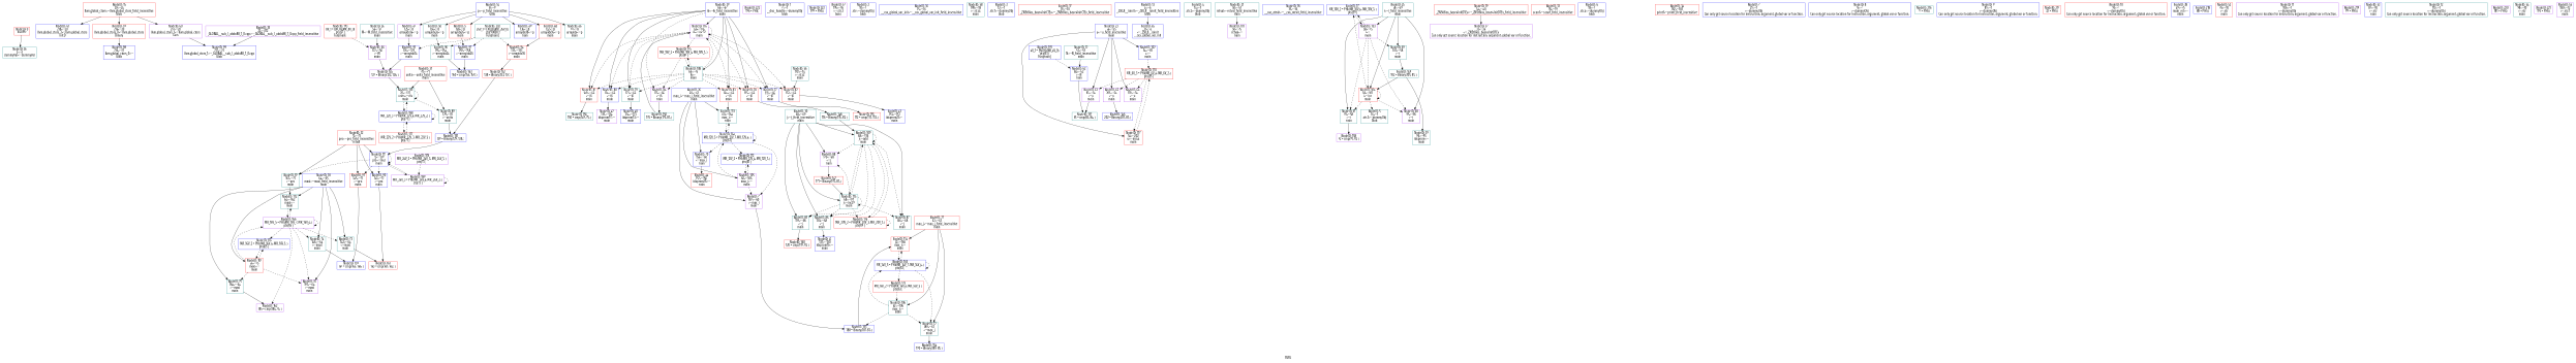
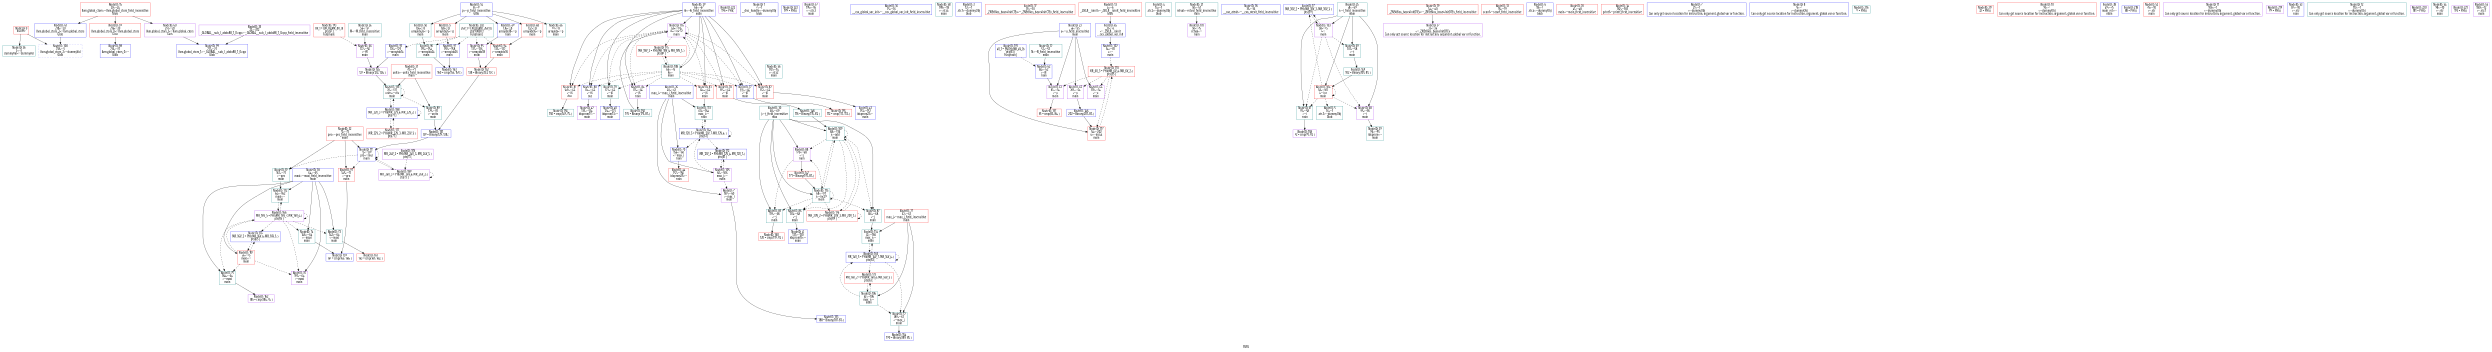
  digraph {
    fontname="Fira Sans"
    label=SVFG
    node [color=blue fontname="Fira Sans" shape=record]
    edge [fontname="Fira Sans" style=solid]
    n1 [color=red label="{NodeID: 0\nNullPtr}"]
    n2 [color=teal label="{NodeID: 36\n2\<--3\ndummyVal\<--dummyVal\n}"]
+   n3 [label="{NodeID: 100\n218\<--3\nllvm.global_ctors_2\<--dummyVal\nGlob }" style=dotted]
    n4 [label="{NodeID: 97\n159\<--158\n\<--arrayidx26\nmain\n}"]
    n5 [label="{NodeID: 163\n160 = cmp(155, 159, )\n}"]
    n6 [label="{NodeID: 14\n8\<--9\np\<--p_field_insensitive\nGlob }"]
    n7 [color=teal label="{NodeID: 46\n97\<--8\narrayidx\<--p\nmain\n}"]
-   n8 [color=purple label="{NodeID: 47\n125\<--8\narrayidx14\<--p\nmain\n}"]
    n9 [color=red label="{NodeID: 48\n132\<--8\narrayidx16\<--p\nmain\n}"]
    n10 [label="{NodeID: 49\n136\<--8\narrayidx18\<--p\nmain\n}"]
    n11 [color=teal label="{NodeID: 50\n154\<--8\narrayidx24\<--p\nmain\n}"]
    n12 [color=red label="{NodeID: 51\n158\<--8\narrayidx26\<--p\nmain\n}"]
    n13 [label="{NodeID: 93\n126\<--125\n\<--arrayidx14\nmain\n}"]
    n14 [color=red label="{NodeID: 94\n133\<--132\n\<--arrayidx16\nmain\n}"]
+   n15 [color=purple label="{NodeID: 95\n137\<--136\n\<--arrayidx18\nmain\n}"]
    n16 [color=teal label="{NodeID: 96\n155\<--154\n\<--arrayidx24\nmain\n}"]
    n17 [color=purple label="{NodeID: 145\n127 = Binary(122, 126, )\n}"]
    n18 [color=red label="{NodeID: 152\n138 = Binary(133, 137, )\n}"]
    n19 [label="{NodeID: 111\n72\<--139\npro\<--mul\nmain\n}"]
-   n20 [label="{NodeID: 90\n141\<--72\n\<--pro\nmain\n}"]
    n21 [color=red label="{NodeID: 91\n145\<--72\n\<--pro\nmain\n}"]
    n22 [color=teal label="{NodeID: 92\n162\<--72\n\<--pro\nmain\n}"]
    n23 [color=purple label="{NodeID: 189\nMR_24V_3 = PHI(MR_24V_4, MR_24V_2, )\npts\{73 \}\n}"]
    n24 [color=red label="{NodeID: 161\n143 = cmp(141, 142, )\n}"]
    n25 [label="{NodeID: 159\n147 = cmp(145, 146, )\n}"]
    n26 [color=teal label="{NodeID: 112\n64\<--162\nmaxi\<--\nmain\n}"]
    n27 [color=purple label="{NodeID: 166\nMR_16V_5 = PHI(MR_16V_7, MR_16V_4, )\npts\{65 \}\n}"]
    n28 [color=purple label="{NodeID: 178\nMR_24V_2 = PHI(MR_24V_3, MR_24V_1, )\npts\{73 \}\n}"]
    n29 [label="{NodeID: 28\n64\<--65\nmaxi\<--maxi_field_insensitive\nmain\n}"]
    n30 [color=teal label="{NodeID: 73\n142\<--64\n\<--maxi\nmain\n}"]
    n31 [color=teal label="{NodeID: 74\n146\<--64\n\<--maxi\nmain\n}"]
    n32 [color=teal label="{NodeID: 75\n184\<--64\n\<--maxi\nmain\n}"]
    n33 [color=purple label="{NodeID: 76\n191\<--64\n\<--maxi\nmain\n}"]
    n34 [color=red label="{NodeID: 107\n64\<--75\nmaxi\<--\nmain\n}"]
    n35 [color=purple label="{NodeID: 162\n185 = cmp(184, 75, )\n}"]
    n36 [label="{NodeID: 174\nMR_16V_2 = PHI(MR_16V_4, MR_16V_1, )\npts\{65 \}\n}"]
    n37 [color=purple label="{NodeID: 42\n135\<--134\nidxprom17\<--\nmain\n}"]
    n38 [color=purple label="{NodeID: 222\n196 = PHI()\n}"]
    n39 [color=teal label="{NodeID: 56\n192\<--14\n\<--.str.2\nmain\n}"]
    n40 [label="{NodeID: 153\n188 = Binary(187, 81, )\n}"]
    n41 [label="{NodeID: 70\n156\<--60\n\<--max_i\nmain\n}"]
    n42 [color=red label="{NodeID: 44\n157\<--156\nidxprom25\<--\nmain\n}"]
    n43 [color=purple label="{NodeID: 84\n175\<--66\n\<--i6\nmain\n}"]
    n44 [color=teal label="{NodeID: 150\n176 = Binary(175, 81, )\n}"]
    n45 [color=purple label="{NodeID: 116\n66\<--176\ni6\<--inc32\nmain\n}"]
    n46 [label="{NodeID: 77\n111\<--66\n\<--i6\nmain\n}"]
    n47 [color=red label="{NodeID: 78\n115\<--66\n\<--i6\nmain\n}"]
    n48 [color=teal label="{NodeID: 79\n123\<--66\n\<--i6\nmain\n}"]
-   n49 [label="{NodeID: 80\n134\<--66\n\<--i6\nmain\n}"]
-   n50 [color=red label="{NodeID: 81\n149\<--66\n\<--i6\nmain\n}"]
+   n49 [label="{NodeID: 80\n134\<--66\n\<--i6\ncxa\n}"]
+   n50 [color=red label="{NodeID: 81\n149\<--66\n\<--i6\ndso\n}"]
    n51 [color=red label="{NodeID: 82\n152\<--66\n\<--i6\nmain\n}"]
    n52 [color=red label="{NodeID: 83\n164\<--66\n\<--i6\nmain\n}"]
    n53 [color=red label="{NodeID: 175\nMR_18V_2 = PHI(MR_18V_4, MR_18V_1, )\npts\{67 \}\n}"]
    n54 [label="{NodeID: 1\n7\<--1\n__dso_handle\<--dummyObj\nGlob }"]
    n55 [label="{NodeID: 98\n216\<--21\nllvm.global_ctors_0\<--\nGlob }"]
    n56 [color=red label="{NodeID: 15\n20\<--24\nllvm.global_ctors\<--llvm.global_ctors_field_insensitive\nGlob }"]
-   n57 [color=red label="{NodeID: 59\n216\<--20\nllvm.global_ctors_0\<--llvm.global_ctors\nBinary }"]
+   n57 [color=red label="{NodeID: 59\n216\<--20\nllvm.global_ctors_0\<--llvm.global_ctors\nGlob }"]
    n58 [color=purple label="{NodeID: 60\n217\<--20\nllvm.global_ctors_1\<--llvm.global_ctors\nGlob }"]
-   n59 [label="{NodeID: 61\n218\<--20\nllvm.global_ctors_2\<--llvm.global_ctors\nInitD }"]
+   n59 [label="{NodeID: 61\n218\<--20\nllvm.global_ctors_2\<--llvm.global_ctors\nGlob }"]
    n60 [label="{NodeID: 99\n217\<--22\nllvm.global_ctors_1\<--_GLOBAL__sub_I_abdo88_1_0.cpp\nGlob }"]
    n61 [label="{NodeID: 29\n66\<--67\ni6\<--i6_field_insensitive\nmain\n}"]
    n62 [color=teal label="{NodeID: 108\n66\<--75\ni6\<--\nmain\n}"]
    n63 [color=red label="{NodeID: 155\n112 = cmp(111, 113, )\n}"]
    n64 [color=teal label="{NodeID: 148\n116 = Binary(115, 81, )\n}"]
    n65 [label="{NodeID: 40\n124\<--123\nidxprom13\<--\nmain\n}"]
    n66 [color=teal label="{NodeID: 156\n150 = cmp(149, 75, )\n}"]
    n67 [label="{NodeID: 43\n153\<--152\nidxprom23\<--\nmain\n}"]
    n68 [color=teal label="{NodeID: 113\n60\<--164\nmax_i\<--\nmain\n}"]
    n69 [color=teal label="{NodeID: 109\n68\<--116\nj\<--add\nmain\n}"]
    n70 [label="{NodeID: 164\nMR_12V_5 = PHI(MR_12V_7, MR_12V_4, )\npts\{61 \}\n}"]
    n71 [label="{NodeID: 223\n199 = PHI()\n}"]
-   n72 [color=purple label="{NodeID: 57\n195\<--16\n\<--.str.3\nbase\n}"]
+   n72 [color=purple label="{NodeID: 57\n195\<--16\n\<--.str.3\nmain\n}"]
    n73 [label="{NodeID: 154\n190 = Binary(189, 81, )\n}"]
    n74 [color=purple label="{NodeID: 71\n187\<--60\n\<--max_i\nmain\n}"]
    n75 [color=teal label="{NodeID: 85\n119\<--68\n\<--j\nmain\n}"]
    n76 [color=red label="{NodeID: 160\n120 = cmp(119, 93, )\n}"]
-   n77 [label="{NodeID: 2\n10\<--1\n.str\<--dummyObj\nGlob }"]
    n78 [label="{NodeID: 16\n25\<--26\n__cxx_global_var_init\<--__cxx_global_var_init_field_insensitive\n}"]
    n79 [label="{NodeID: 172\nMR_12V_2 = PHI(MR_12V_4, MR_12V_1, )\npts\{61 \}\n}"]
    n80 [color=purple label="{NodeID: 105\n60\<--106\nmax_i\<--\nmain\n}"]
-   n81 [color=teal label="{NodeID: 30\n68\<--69\nj\<--j_field_insensitive\nmain\n}"]
+   n81 [color=teal label="{NodeID: 30\n68\<--69\nj\<--j_field_insensitive\nmax\n}"]
    n82 [color=teal label="{NodeID: 86\n130\<--68\n\<--j\nmain\n}"]
    n83 [color=teal label="{NodeID: 87\n166\<--68\n\<--j\nmain\n}"]
    n84 [color=purple label="{NodeID: 88\n170\<--68\n\<--j\nmain\n}"]
    n85 [color=teal label="{NodeID: 115\n68\<--171\nj\<--inc29\nmain\n}"]
    n86 [label="{NodeID: 41\n131\<--130\nidxprom15\<--\nmain\n}"]
-   n87 [color=red label="{NodeID: 114\n62\<--166\nmax_j\<--\nmain\n}"]
+   n87 [color=teal label="{NodeID: 114\n62\<--166\nmax_j\<--\nmain\n}"]
    n88 [color=red label="{NodeID: 147\n171 = Binary(170, 81, )\n}"]
    n89 [color=red label="{NodeID: 176\nMR_20V_2 = PHI(MR_20V_3, MR_20V_1, )\npts\{69 \}\n}"]
    n90 [label="{NodeID: 165\nMR_14V_5 = PHI(MR_14V_7, MR_14V_4, )\npts\{63 \}\n}"]
    n91 [color=teal label="{NodeID: 58\n198\<--18\n\<--.str.4\nmain\n}"]
    n92 [color=teal label="{NodeID: 72\n189\<--62\n\<--max_j\nmain\n}"]
    n93 [label="{NodeID: 3\n12\<--1\n.str.1\<--dummyObj\nGlob }"]
    n94 [color=red label="{NodeID: 17\n29\<--30\n_ZNSt8ios_base4InitC1Ev\<--_ZNSt8ios_base4InitC1Ev_field_insensitive\n}"]
    n95 [color=red label="{NodeID: 173\nMR_14V_2 = PHI(MR_14V_4, MR_14V_1, )\npts\{63 \}\n}"]
    n96 [color=teal label="{NodeID: 106\n62\<--106\nmax_j\<--\nmain\n}"]
    n97 [color=red label="{NodeID: 31\n70\<--71\nunits\<--units_field_insensitive\nmain\n}"]
    n98 [color=teal label="{NodeID: 89\n129\<--70\n\<--units\nmain\n}"]
    n99 [color=teal label="{NodeID: 110\n70\<--127\nunits\<--div\nmain\n}"]
    n100 [label="{NodeID: 151\n139 = Binary(129, 138, )\n}"]
    n101 [label="{NodeID: 188\nMR_22V_3 = PHI(MR_22V_4, MR_22V_2, )\npts\{71 \}\n}"]
    n102 [color=red label="{NodeID: 177\nMR_22V_2 = PHI(MR_22V_3, MR_22V_1, )\npts\{71 \}\n}"]
    n103 [label="{NodeID: 45\n31\<--4\n\<--_ZStL8__ioinit\n__cxx_global_var_init\n}"]
    n104 [color=red label="{NodeID: 170\nMR_6V_3 = PHI(MR_6V_4, MR_6V_2, )\npts\{55 \}\n}"]
    n105 [color=purple label="{NodeID: 63\n83\<--54\n\<--u\nmain\n}"]
    n106 [color=purple label="{NodeID: 64\n179\<--54\n\<--u\nmain\n}"]
    n107 [color=purple label="{NodeID: 65\n201\<--54\n\<--u\nmain\n}"]
    n108 [color=red label="{NodeID: 117\n54\<--202\nu\<--inc44\nmain\n}"]
-   n109 [color=teal label="{NodeID: 157\n85 = cmp(83, 84, )\n}"]
+   n109 [color=red label="{NodeID: 157\n85 = cmp(83, 84, )\n}"]
    n110 [label="{NodeID: 146\n202 = Binary(201, 81, )\n}"]
    n111 [color=teal label="{NodeID: 4\n14\<--1\n.str.2\<--dummyObj\nGlob }"]
    n112 [color=purple label="{NodeID: 101\n50\<--75\nretval\<--\nmain\n}"]
    n113 [label="{NodeID: 18\n35\<--36\n__cxa_atexit\<--__cxa_atexit_field_insensitive\n}"]
-   n114 [color=red label="{NodeID: 32\n72\<--73\npro\<--pro_field_insensitive\nretval\n}"]
-   n115 [label="{NodeID: 171\nMR_10V_2 = PHI(MR_10V_4, MR_10V_1, )\npts\{59 \}\n}"]
+   n114 [color=red label="{NodeID: 32\n72\<--73\npro\<--pro_field_insensitive\nmain\n}"]
+   n115 [label="{NodeID: 171\nMR_10V_2 = PHI(MR_10V_3, MR_10V_1, )\npts\{59 \}\n}"]
    n116 [color=purple label="{NodeID: 103\n58\<--75\ni\<--\nmain\n}"]
    n117 [color=teal label="{NodeID: 67\n91\<--58\n\<--i\nmain\n}"]
    n118 [color=purple label="{NodeID: 68\n95\<--58\n\<--i\nmain\n}"]
    n119 [color=teal label="{NodeID: 69\n101\<--58\n\<--i\nmain\n}"]
    n120 [color=red label="{NodeID: 104\n58\<--102\ni\<--inc\nmain\n}"]
    n121 [color=purple label="{NodeID: 158\n92 = cmp(91, 93, )\n}"]
    n122 [color=teal label="{NodeID: 39\n96\<--95\nidxprom\<--\nmain\n}"]
    n123 [color=teal label="{NodeID: 149\n102 = Binary(101, 81, )\n}"]
    n124 [color=teal label="{NodeID: 5\n16\<--1\n.str.3\<--dummyObj\nGlob }"]
    n125 [label="{NodeID: 102\n54\<--81\nu\<--\nmain\n}"]
    n126 [color=red label="{NodeID: 19\n34\<--40\n_ZNSt8ios_base4InitD1Ev\<--_ZNSt8ios_base4InitD1Ev_field_insensitive\n}"]
    n127 [color=purple label="{NodeID: 37\n33\<--34\n\<--_ZNSt8ios_base4InitD1Ev\nCan only get source location for instruction, argument, global var or function.}"]
    n128 [color=red label="{NodeID: 33\n78\<--79\nscanf\<--scanf_field_insensitive\n}"]
    n129 [label="{NodeID: 6\n18\<--1\n.str.4\<--dummyObj\nGlob }"]
+   n130 [color=red label="{NodeID: 20\n47\<--48\nmain\<--main_field_insensitive\n}"]
    n131 [color=red label="{NodeID: 34\n182\<--183\nprintf\<--printf_field_insensitive\n}"]
    n132 [label="{NodeID: 62\n84\<--52\n\<--N\nmain\n}"]
    n133 [label="{NodeID: 7\n21\<--1\n\<--dummyObj\nCan only get source location for instruction, argument, global var or function.}"]
    n134 [color=teal label="{NodeID: 21\n50\<--51\nretval\<--retval_field_insensitive\nmain\n}"]
    n135 [color=purple label="{NodeID: 35\n22\<--212\n_GLOBAL__sub_I_abdo88_1_0.cpp\<--_GLOBAL__sub_I_abdo88_1_0.cpp_field_insensitive\n}"]
    n136 [label="{NodeID: 8\n75\<--1\n\<--dummyObj\nCan only get source location for instruction, argument, global var or function.}"]
    n137 [color=teal label="{NodeID: 22\n52\<--53\nN\<--N_field_insensitive\nmain\n}"]
    n138 [color=teal label="{NodeID: 202\n26V_1 = ENCHI(MR_26V_0)\npts\{90000 \}\nFun[main]}" style=double]
    n139 [color=teal label="{NodeID: 216\n77 = PHI()\n}"]
-   n140 [label="{NodeID: 9\n81\<--1\n\<--dummyObj\nCan only get source location for instruction, argument, global var or function.}"]
    n141 [label="{NodeID: 23\n54\<--55\nu\<--u_field_insensitive\nmain\n}"]
    n142 [color=red label="{NodeID: 217\n32 = PHI()\n}"]
    n143 [color=red label="{NodeID: 10\n93\<--1\n\<--dummyObj\nCan only get source location for instruction, argument, global var or function.}"]
    n144 [color=teal label="{NodeID: 24\n56\<--57\nM\<--M_field_insensitive\nmain\n}"]
    n145 [color=purple label="{NodeID: 66\n122\<--56\n\<--M\nmain\n}"]
    n146 [label="{NodeID: 38\n49\<--75\nmain_ret\<--\nmain\n}"]
    n147 [label="{NodeID: 218\n88 = PHI()\n}"]
    n148 [color=red label="{NodeID: 52\n76\<--10\n\<--.str\nmain\n}"]
    n149 [color=purple label="{NodeID: 11\n106\<--1\n\<--dummyObj\nCan only get source location for instruction, argument, global var or function.}"]
    n150 [label="{NodeID: 191\n4V_1 = ENCHI(MR_4V_0)\npts\{53 \}\nFun[main]}" style=double]
    n151 [color=teal label="{NodeID: 25\n58\<--59\ni\<--i_field_insensitive\nmain\n}"]
    n152 [color=purple label="{NodeID: 219\n99 = PHI()\n}"]
    n153 [label="{NodeID: 53\n87\<--10\n\<--.str\nmain\n}"]
    n154 [color=teal label="{NodeID: 12\n113\<--1\n\<--dummyObj\nCan only get source location for instruction, argument, global var or function.}"]
    n155 [label="{NodeID: 26\n60\<--61\nmax_i\<--max_i_field_insensitive\nmain\n}"]
    n156 [color=purple label="{NodeID: 220\n181 = PHI()\n}"]
    n157 [color=teal label="{NodeID: 54\n98\<--10\n\<--.str\nmain\n}"]
-   n158 [label="{NodeID: 13\n4\<--6\n_ZStL8__ioinit\<--_ZStL8__ioinit_field_insensitive\nGlob }"]
+   n158 [color=red label="{NodeID: 13\n4\<--6\n_ZStL8__ioinit\<--_ZStL8__ioinit_field_insensitive\nGlob }"]
    n159 [color=red label="{NodeID: 193\n8V_1 = ENCHI(MR_8V_0)\npts\{57 \}\nFun[main]}" style=double]
    n160 [color=red label="{NodeID: 27\n62\<--63\nmax_j\<--max_j_field_insensitive\nmain\n}"]
    n161 [color=purple label="{NodeID: 221\n193 = PHI()\n}"]
    n162 [color=purple label="{NodeID: 55\n180\<--12\n\<--.str.1\nmain\n}"]
    n1 -> n2
+   n1 -> n3
    n4 -> n5
    n6 -> n7
-   n6 -> n8
    n6 -> n9
    n6 -> n10
    n6 -> n11
    n6 -> n12
-   n8 -> n13
    n9 -> n14
+   n10 -> n15
    n11 -> n16
    n12 -> n4
    n13 -> n17
    n14 -> n18
+   n15 -> n18
    n16 -> n5
    n17 -> n99
    n18 -> n100
    n19 -> n19 [style=dashed]
-   n19 -> n20 [style=dashed]
    n19 -> n21 [style=dashed]
    n19 -> n22 [style=dashed]
    n19 -> n23 [style=dashed]
-   n20 -> n24
    n21 -> n25
    n22 -> n26
    n23 -> n19 [style=dashed]
    n23 -> n23 [style=dashed]
    n26 -> n27 [style=dashed]
    n27 -> n26 [style=dashed]
    n27 -> n27 [style=dashed]
    n27 -> n30 [style=dashed]
    n27 -> n31 [style=dashed]
-   n27 -> n35 [style=dashed]
+   n27 -> n32 [style=dashed]
    n27 -> n33 [style=dashed]
    n27 -> n36 [style=dashed]
    n28 -> n23 [style=dashed]
    n29 -> n26
    n29 -> n30
    n29 -> n31
    n29 -> n32
    n29 -> n33
    n29 -> n34
    n30 -> n24
    n31 -> n25
    n32 -> n35
    n34 -> n27 [style=dashed]
    n34 -> n32 [style=dashed]
    n34 -> n33 [style=dashed]
    n34 -> n36 [style=dashed]
    n36 -> n34 [style=dashed]
    n41 -> n42
    n43 -> n44
    n44 -> n45
-   n53 -> n43 [style=dashed]
+   n45 -> n43 [style=dashed]
    n45 -> n45 [style=dashed]
    n45 -> n46 [style=dashed]
    n45 -> n47 [style=dashed]
    n45 -> n48 [style=dashed]
    n45 -> n49 [style=dashed]
    n45 -> n50 [style=dashed]
    n45 -> n51 [style=dashed]
    n45 -> n52 [style=dashed]
    n45 -> n53 [style=dashed]
    n46 -> n63
    n47 -> n64
    n48 -> n65
    n49 -> n37
    n50 -> n66
    n51 -> n67
    n52 -> n68
    n53 -> n62 [style=dashed]
    n56 -> n57
    n56 -> n58
    n56 -> n59
    n57 -> n55
    n58 -> n60
-   n61 -> n43 [style=dashed]
+   n59 -> n3
+   n61 -> n43
    n61 -> n45
    n61 -> n46
    n61 -> n47
    n61 -> n48
    n61 -> n49
    n61 -> n50
-   n39 -> n51
+   n61 -> n51
    n61 -> n52
    n61 -> n62
    n62 -> n43 [style=dashed]
    n62 -> n45 [style=dashed]
    n62 -> n46 [style=dashed]
    n62 -> n47 [style=dashed]
    n62 -> n48 [style=dashed]
    n62 -> n49 [style=dashed]
    n62 -> n50 [style=dashed]
    n62 -> n51 [style=dashed]
    n62 -> n52 [style=dashed]
    n62 -> n53 [style=dashed]
    n64 -> n69
    n68 -> n70 [style=dashed]
    n69 -> n69 [style=dashed]
-   n69 -> n75 [style=dashed]
+   n84 -> n75 [style=dashed]
    n69 -> n82 [style=dashed]
    n69 -> n83 [style=dashed]
    n69 -> n84 [style=dashed]
    n69 -> n85 [style=dashed]
    n69 -> n89 [style=dashed]
    n70 -> n41 [style=dashed]
    n70 -> n68 [style=dashed]
    n70 -> n70 [style=dashed]
-   n70 -> n74 [style=dashed]
    n70 -> n79 [style=dashed]
    n74 -> n40
    n75 -> n76
    n79 -> n80 [style=dashed]
    n80 -> n70 [style=dashed]
    n80 -> n74 [style=dashed]
    n80 -> n79 [style=dashed]
    n81 -> n69
    n81 -> n75
    n81 -> n82
    n81 -> n83
    n81 -> n84
    n81 -> n85
    n82 -> n86
-   n40 -> n87
+   n83 -> n87
    n84 -> n88
    n85 -> n69 [style=dashed]
    n85 -> n75 [style=dashed]
    n85 -> n82 [style=dashed]
    n85 -> n83 [style=dashed]
    n85 -> n84 [style=dashed]
    n85 -> n85 [style=dashed]
    n85 -> n89 [style=dashed]
    n87 -> n90 [style=dashed]
    n88 -> n85
    n89 -> n69 [style=dashed]
    n89 -> n89 [style=dashed]
    n90 -> n87 [style=dashed]
    n90 -> n90 [style=dashed]
    n90 -> n92 [style=dashed]
    n90 -> n95 [style=dashed]
    n92 -> n73
    n95 -> n96 [style=dashed]
    n96 -> n90 [style=dashed]
    n96 -> n92 [style=dashed]
-   n96 -> n40 [style=dashed]
+   n96 -> n95 [style=dashed]
    n97 -> n98
    n97 -> n99
    n98 -> n100
    n99 -> n98 [style=dashed]
    n99 -> n99 [style=dashed]
    n99 -> n101 [style=dashed]
    n100 -> n19
    n101 -> n99 [style=dashed]
    n101 -> n101 [style=dashed]
    n101 -> n102 [style=dashed]
    n102 -> n101 [style=dashed]
    n104 -> n105 [style=dashed]
    n104 -> n106 [style=dashed]
    n104 -> n107 [style=dashed]
    n104 -> n108 [style=dashed]
    n105 -> n109
    n107 -> n110
    n108 -> n104 [style=dashed]
+   n110 -> n108
    n114 -> n19
-   n114 -> n20
    n114 -> n21
    n114 -> n22
    n115 -> n116 [style=dashed]
    n116 -> n115 [style=dashed]
    n116 -> n117 [style=dashed]
    n116 -> n118 [style=dashed]
    n116 -> n119 [style=dashed]
-   n116 -> n120 [style=dashed]
    n117 -> n121
-   n123 -> n122
+   n118 -> n122
    n119 -> n123
    n120 -> n115 [style=dashed]
    n120 -> n117 [style=dashed]
    n120 -> n118 [style=dashed]
    n120 -> n120 [style=dashed]
    n120 -> n124 [style=dashed]
    n123 -> n120
    n125 -> n104 [style=dashed]
    n126 -> n127
-   n132 -> n109
+   n132 -> n105
    n134 -> n112
    n135 -> n60
    n137 -> n132
    n138 -> n4 [style=dashed]
    n138 -> n13 [style=dashed]
    n138 -> n14 [style=dashed]
+   n138 -> n15 [style=dashed]
    n138 -> n16 [style=dashed]
    n141 -> n105
    n141 -> n106
    n141 -> n107
    n141 -> n108
-   n141 -> n125
+   n103 -> n125
    n144 -> n145
    n145 -> n17
    n150 -> n132 [style=dashed]
    n151 -> n116
    n151 -> n117
    n151 -> n118
    n151 -> n119
    n151 -> n120
    n155 -> n41
    n155 -> n68
    n155 -> n74
    n155 -> n80
    n158 -> n103
    n159 -> n145 [style=dashed]
    n160 -> n87
    n160 -> n92
    n160 -> n96
  }
